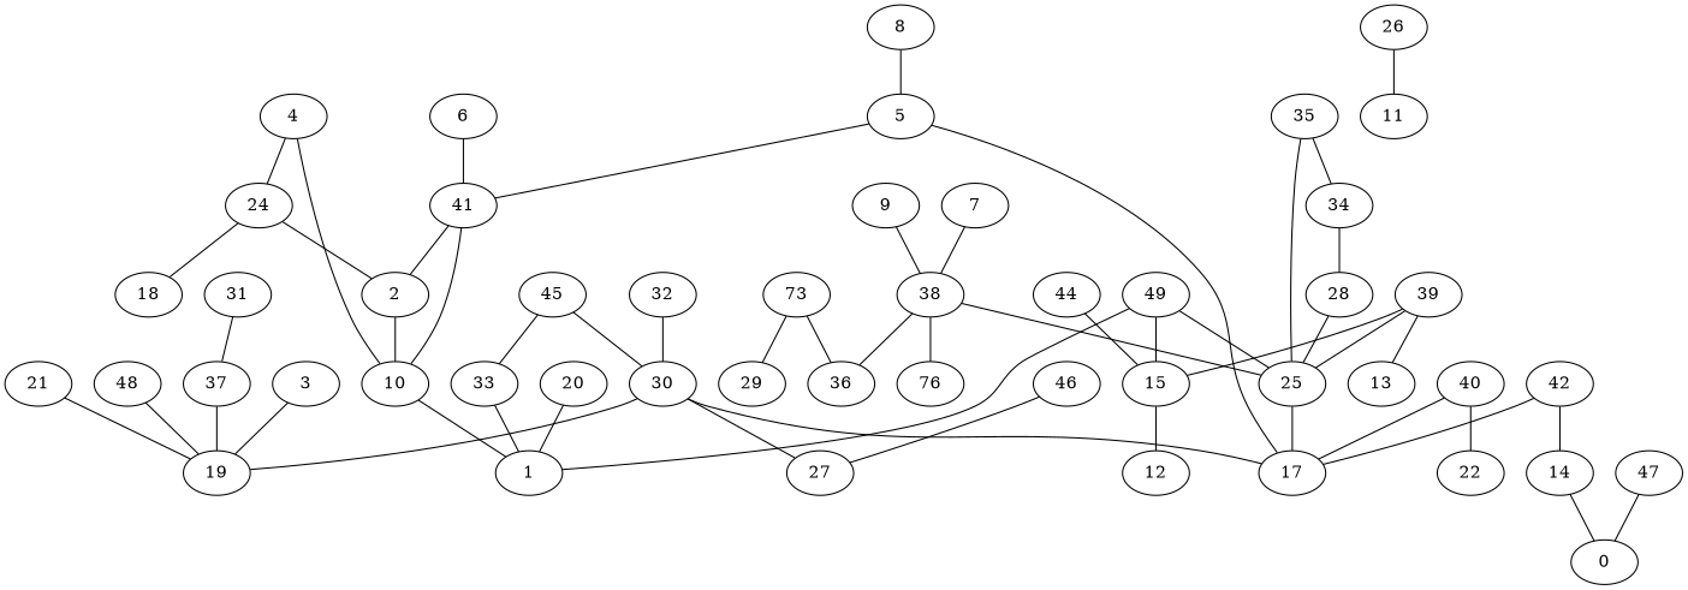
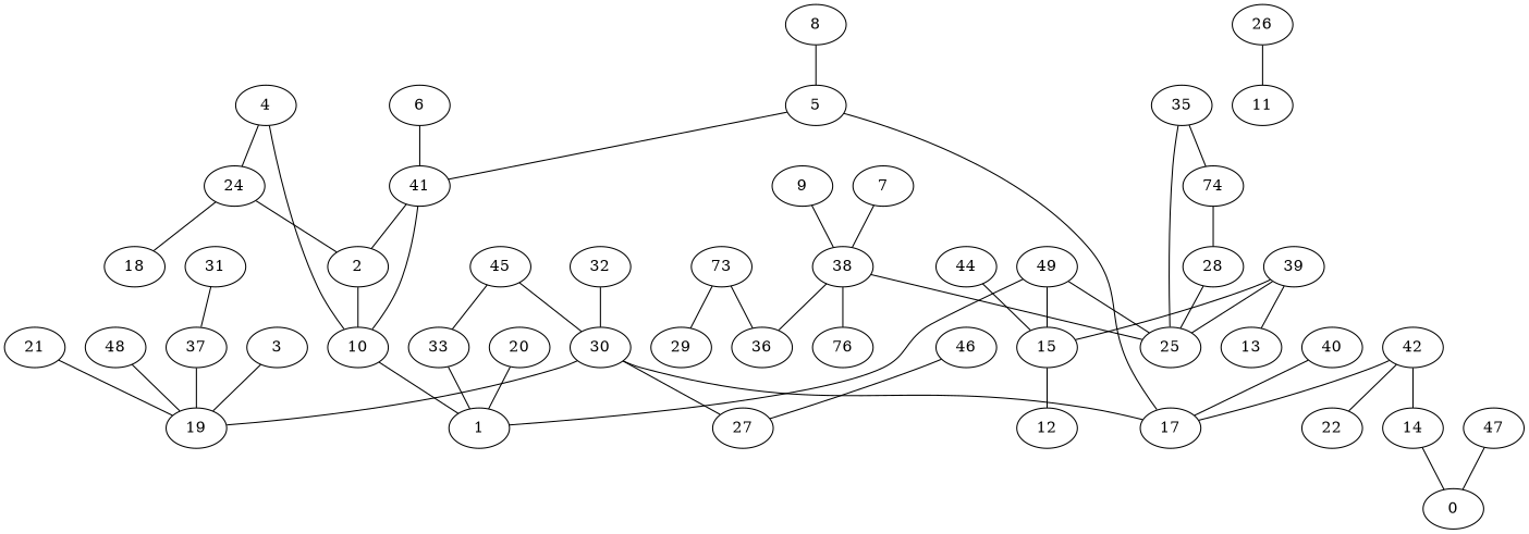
  digraph {
    edge [color=black dir=none]
    n1 [label=73]
    29
    36
    47
    0
    24
    18
    31
    19
    8
    5
    41
    17
    20
    1
    9
    38
    25
    n19 [label=76]
    4
    10
    33
    2
    7
    15
    12
    42
    14
    49
    39
    13
    40
    22
    46
    27
    35
-   34
+   34 [label=74]
    28
    48
    37
    32
    30
    26
    11
    3
    6
    45
    44
    21
    subgraph sub_1 {
      n1
      29
      36
      47
      0
      24
      18
      31
      19
      8
      5
      41
      17
      20
      1
      9
      38
      25
      n19
      4
      10
      33
      2
      7
      15
      12
      42
      14
      49
      39
      13
      40
      22
      46
      27
      35
      34
      28
      48
      37
      32
      30
      26
      11
      3
      6
      45
      44
      21
    }
    n1 -> 29
    n1 -> 36
    47 -> 0
    24 -> 18
    24 -> 2
    31 -> 37
    8 -> 5
    5 -> 41
    5 -> 17
    41 -> 10
    41 -> 2
    20 -> 1
    9 -> 38
    38 -> 36
    38 -> 25
    38 -> n19
-   25 -> 17
    4 -> 24
    4 -> 10
    10 -> 1
    33 -> 1
    2 -> 10
    7 -> 38
    15 -> 12
    42 -> 17
    42 -> 14
    14 -> 0
    49 -> 1
    49 -> 25
    49 -> 15
    39 -> 25
    39 -> 15
    39 -> 13
    40 -> 17
-   40 -> 22
+   42 -> 22
    46 -> 27
    35 -> 25
    35 -> 34
    34 -> 28
    28 -> 25
    48 -> 19
    37 -> 19
    32 -> 30
    30 -> 19
    30 -> 17
    30 -> 27
    26 -> 11
    3 -> 19
    6 -> 41
    45 -> 33
    45 -> 30
    44 -> 15
    21 -> 19
  }
